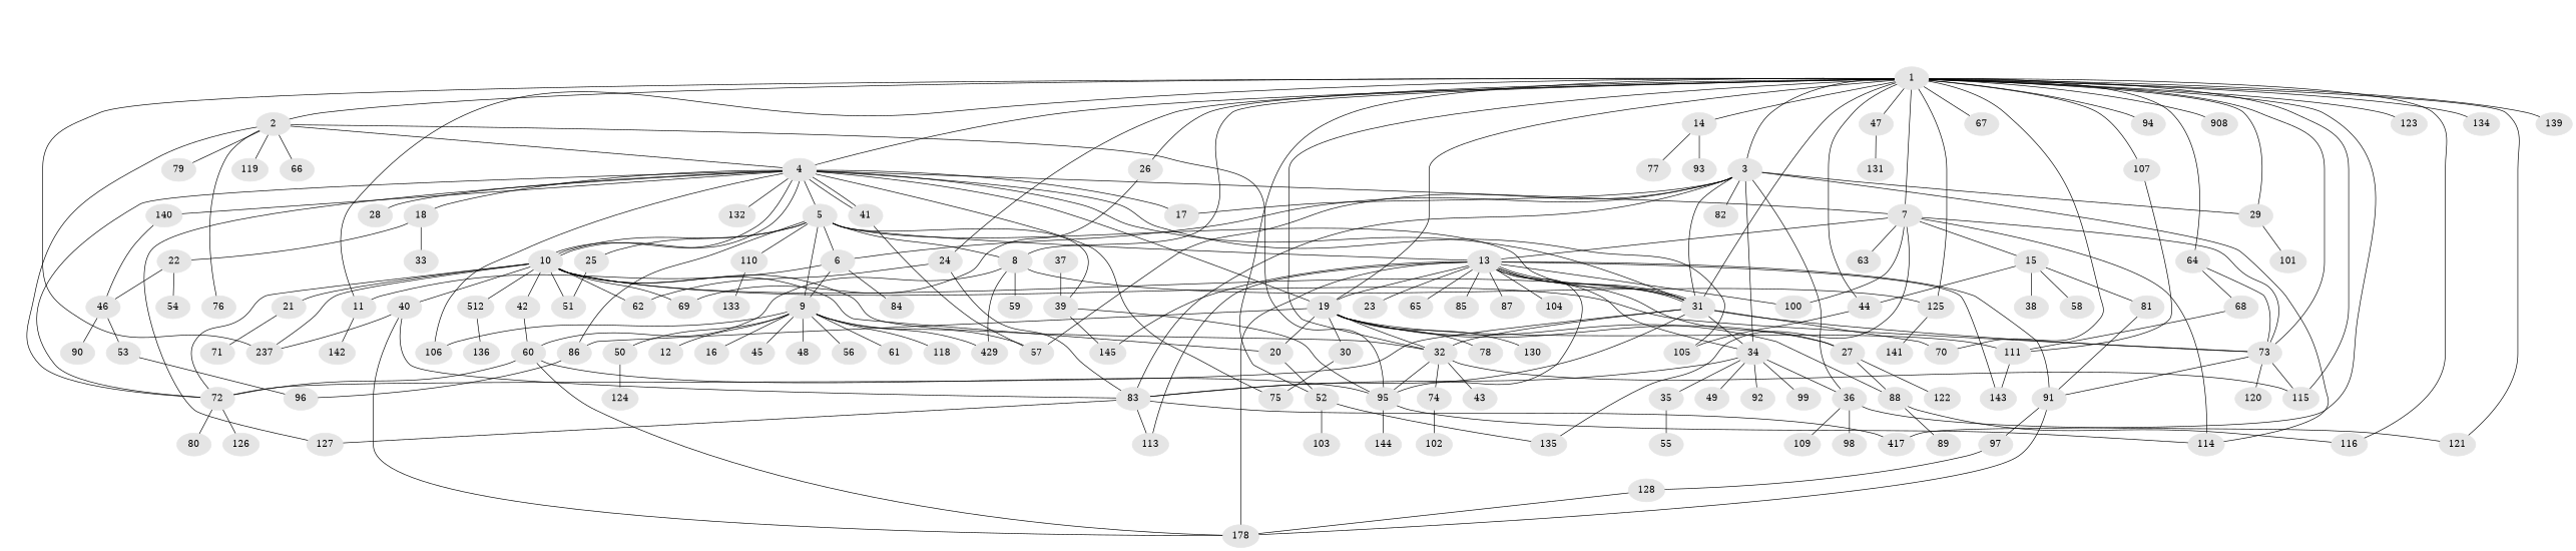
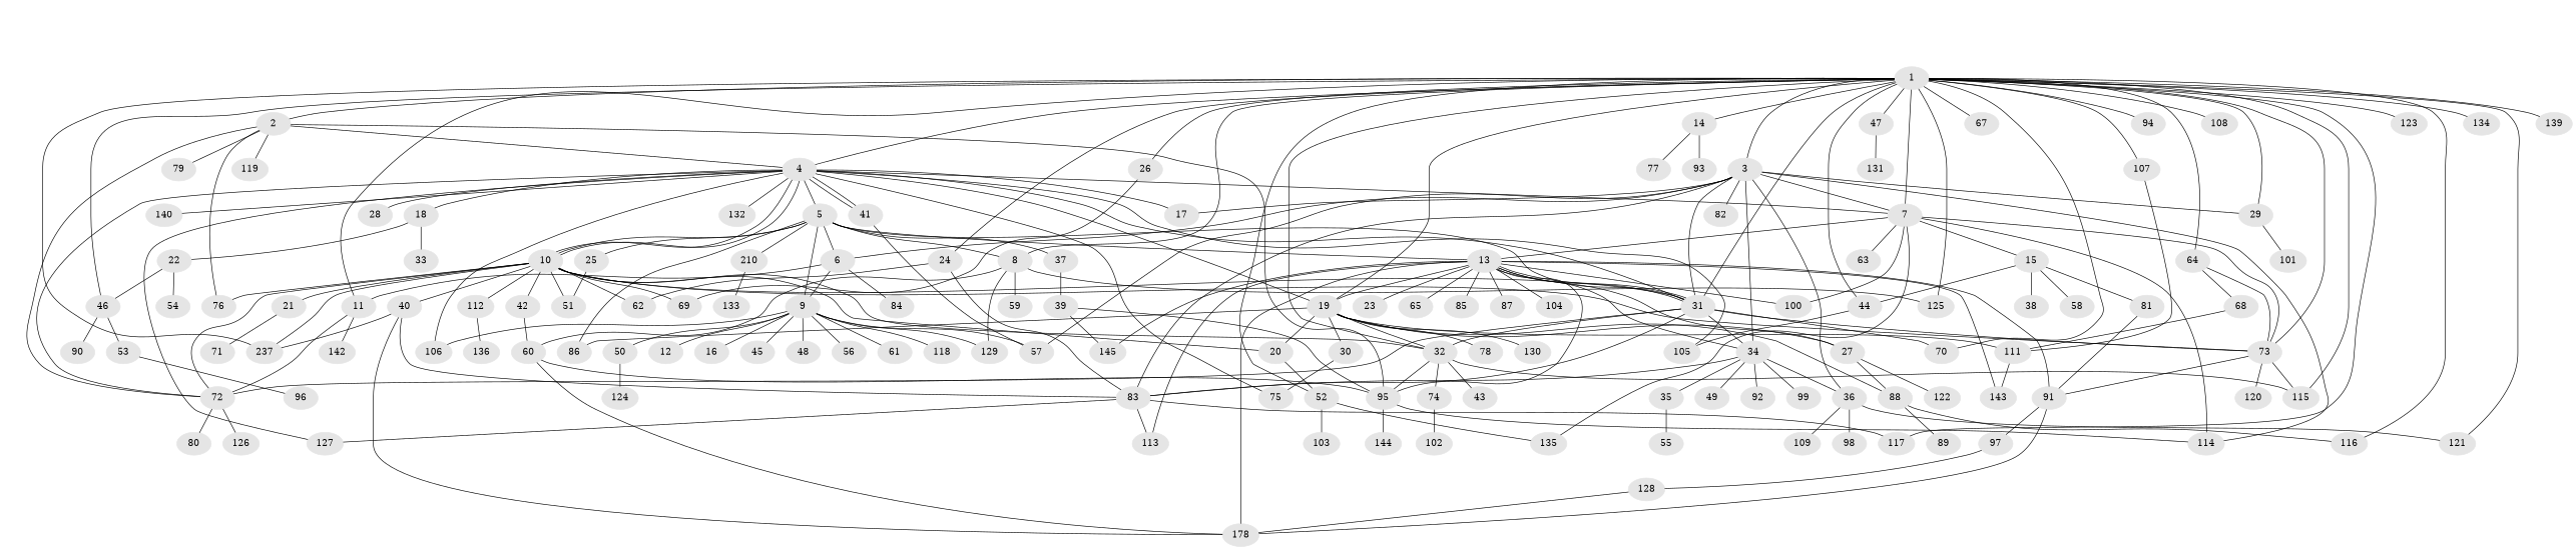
  graph {
    node [color=gray90 style=filled]
    1
    2
    3
    4
    7
    8
    11
    14
    19
    24
    26
    29
    31
    32
    44
    46
    47
    52
    64
    67
    70
    73
    94
    107
-   108 [label=908]
+   108
    115
    116
-   117 [label=417]
+   117
    121
    123
    125
    134
    n33 [label=237]
    139
-   66
    72
    76
    79
    95
    119
    6
    17
    34
    36
    57
    82
    83
    114
    5
    10
    18
    28
    41
    75
    105
    106
    127
    132
    140
    13
    15
    63
    100
    135
    59
    60
-   129 [label=429]
+   129
    142
    77
    93
    86
    20
    27
    30
    78
    88
    111
    130
    62
    69
    101
    43
    74
    53
    90
    131
    103
    68
    91
    120
-   141
    80
    126
    144
    9
    84
    35
    49
    92
    99
    98
    109
    113
    25
    37
-   110
+   110 [label=210]
    21
    40
    42
    51
-   112 [label=512]
+   112
    22
    33
    12
    16
    45
    48
    50
    56
    61
    118
    23
    65
    85
    87
    104
    n127 [label=178]
    143
    145
    39
    96
    133
    38
    58
    81
    124
    71
    136
    122
    97
    54
    89
    102
    55
    128
    1 -- 2
    1 -- 3
    1 -- 4
    1 -- 7
    1 -- 8
    1 -- 11
    1 -- 14
    1 -- 19
    1 -- 24
    1 -- 26
    1 -- 29
    1 -- 31
    1 -- 32
    1 -- 44
-   140 -- 46
+   1 -- 46
    1 -- 47
    1 -- 52
    1 -- 64
    1 -- 67
    1 -- 70
    1 -- 73
    1 -- 94
    1 -- 107
    1 -- 108
    1 -- 115
    1 -- 116
    1 -- 117
    1 -- 121
    1 -- 123
    1 -- 125
    1 -- 134
    1 -- n33
    1 -- 139
    2 -- 4
-   2 -- 66
    2 -- 72
    2 -- 76
    2 -- 79
    2 -- 95
    2 -- 119
+   3 -- 7
    3 -- 29
    3 -- 31
    3 -- 6
    3 -- 17
    3 -- 34
    3 -- 36
    3 -- 57
    3 -- 82
    3 -- 83
    3 -- 114
    4 -- 7
    4 -- 19
    4 -- 31
    4 -- 72
    4 -- 17
    4 -- 5
    4 -- 10
    4 -- 10
    4 -- 18
    4 -- 28
    4 -- 41
    4 -- 41
    4 -- 75
    4 -- 105
    4 -- 106
    4 -- 127
    4 -- 132
    4 -- 140
    7 -- 73
    7 -- 114
    7 -- 13
    7 -- 15
    7 -- 63
    7 -- 100
    7 -- 135
    8 -- 125
    8 -- 59
    8 -- 60
    8 -- 129
-   60 -- 72
+   11 -- 72
    11 -- 142
    14 -- 77
    14 -- 93
    19 -- 32
    19 -- 86
    19 -- 20
    19 -- 27
    19 -- 30
    19 -- 78
    19 -- 88
    19 -- 111
    19 -- 130
    24 -- 83
    24 -- 62
    26 -- 69
    29 -- 101
    31 -- 32
    31 -- 70
    31 -- 73
    31 -- 72
    31 -- 34
    31 -- 83
    32 -- 115
    32 -- 95
    32 -- 43
    32 -- 74
    44 -- 105
    46 -- 53
    46 -- 90
    47 -- 131
    52 -- 135
    52 -- 103
    64 -- 73
    64 -- 68
    73 -- 115
    73 -- 91
    73 -- 120
    107 -- 111
-   125 -- 141
    72 -- 80
    72 -- 126
    95 -- 114
    95 -- 144
    6 -- 11
    6 -- 9
    6 -- 84
    34 -- 36
    34 -- 83
    34 -- 35
    34 -- 49
    34 -- 92
    34 -- 99
    36 -- 121
    36 -- 98
    36 -- 109
    83 -- 117
    83 -- 127
    83 -- 113
    5 -- 8
    5 -- 31
    5 -- 6
    5 -- 10
    5 -- 13
    5 -- 86
    5 -- 9
    5 -- 25
-   5 -- 39
+   5 -- 37
    5 -- 110
    10 -- 31
    10 -- 32
    10 -- 73
    10 -- n33
    10 -- 72
+   10 -- 76
    10 -- 20
    10 -- 62
    10 -- 69
    10 -- 21
    10 -- 40
    10 -- 42
    10 -- 51
    10 -- 112
    18 -- 22
    18 -- 33
    41 -- 57
    13 -- 19
    13 -- 31
    13 -- 31
    13 -- 95
    13 -- 34
    13 -- 100
    13 -- 27
    13 -- 91
    13 -- 113
    13 -- 23
    13 -- 65
    13 -- 85
    13 -- 87
    13 -- 104
    13 -- n127
    13 -- 143
    13 -- 145
    15 -- 44
    15 -- 38
    15 -- 58
    15 -- 81
    60 -- 95
    60 -- n127
-   86 -- 96
    20 -- 52
    27 -- 88
    27 -- 122
    30 -- 75
    88 -- 116
    88 -- 89
    111 -- 143
    74 -- 102
    53 -- 96
    68 -- 111
    91 -- n127
    91 -- 97
    9 -- 57
    9 -- 106
    9 -- 129
    9 -- 12
    9 -- 16
    9 -- 45
    9 -- 48
    9 -- 50
    9 -- 56
    9 -- 61
    9 -- 118
    35 -- 55
    25 -- 51
    37 -- 39
    110 -- 133
    21 -- 71
    40 -- n33
    40 -- 83
    40 -- n127
    42 -- 60
    112 -- 136
    22 -- 46
    22 -- 54
    50 -- 124
    39 -- 95
    39 -- 145
    81 -- 91
    97 -- 128
    128 -- n127
  }
